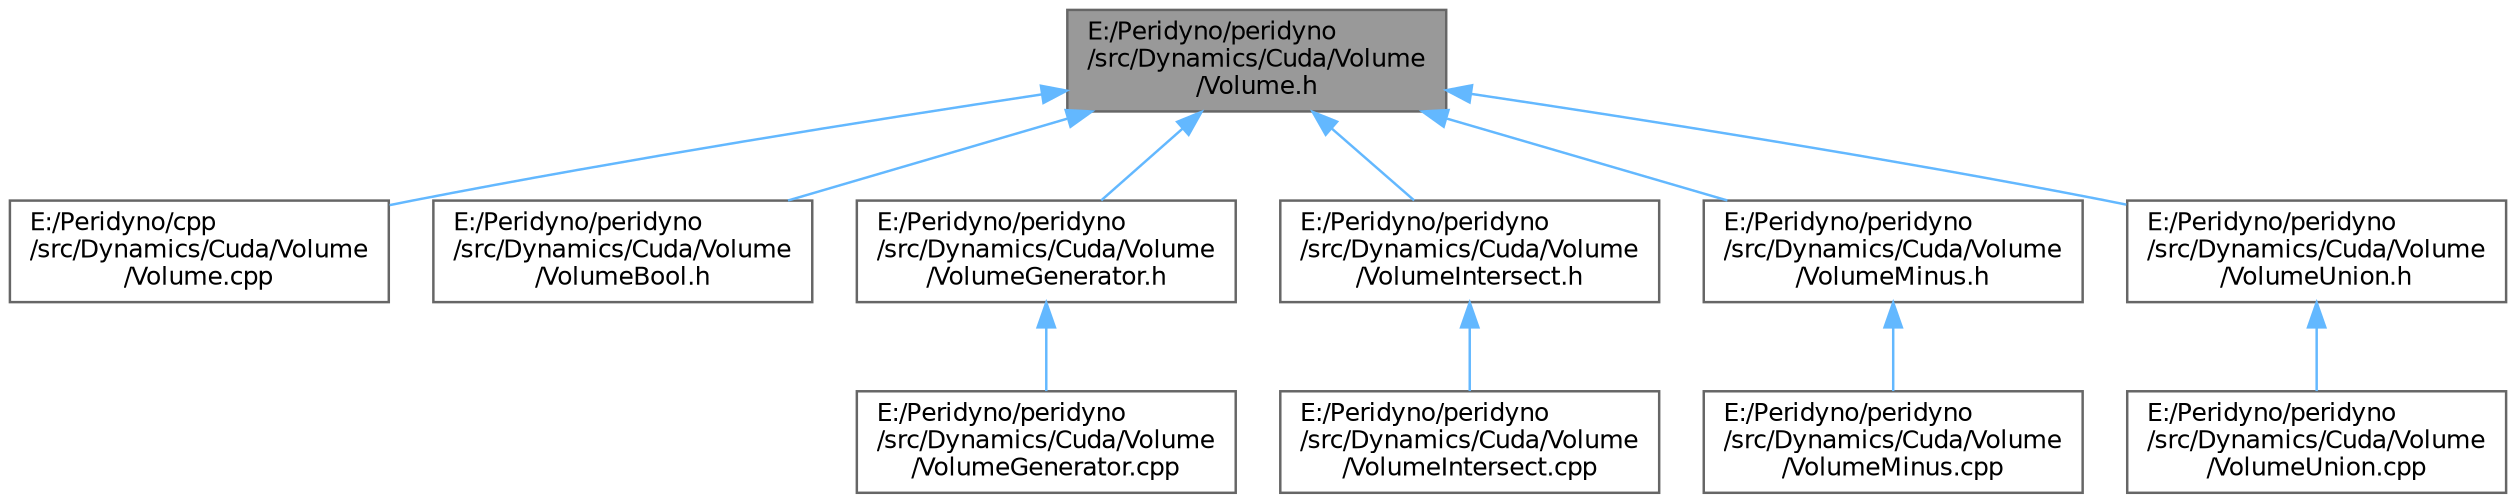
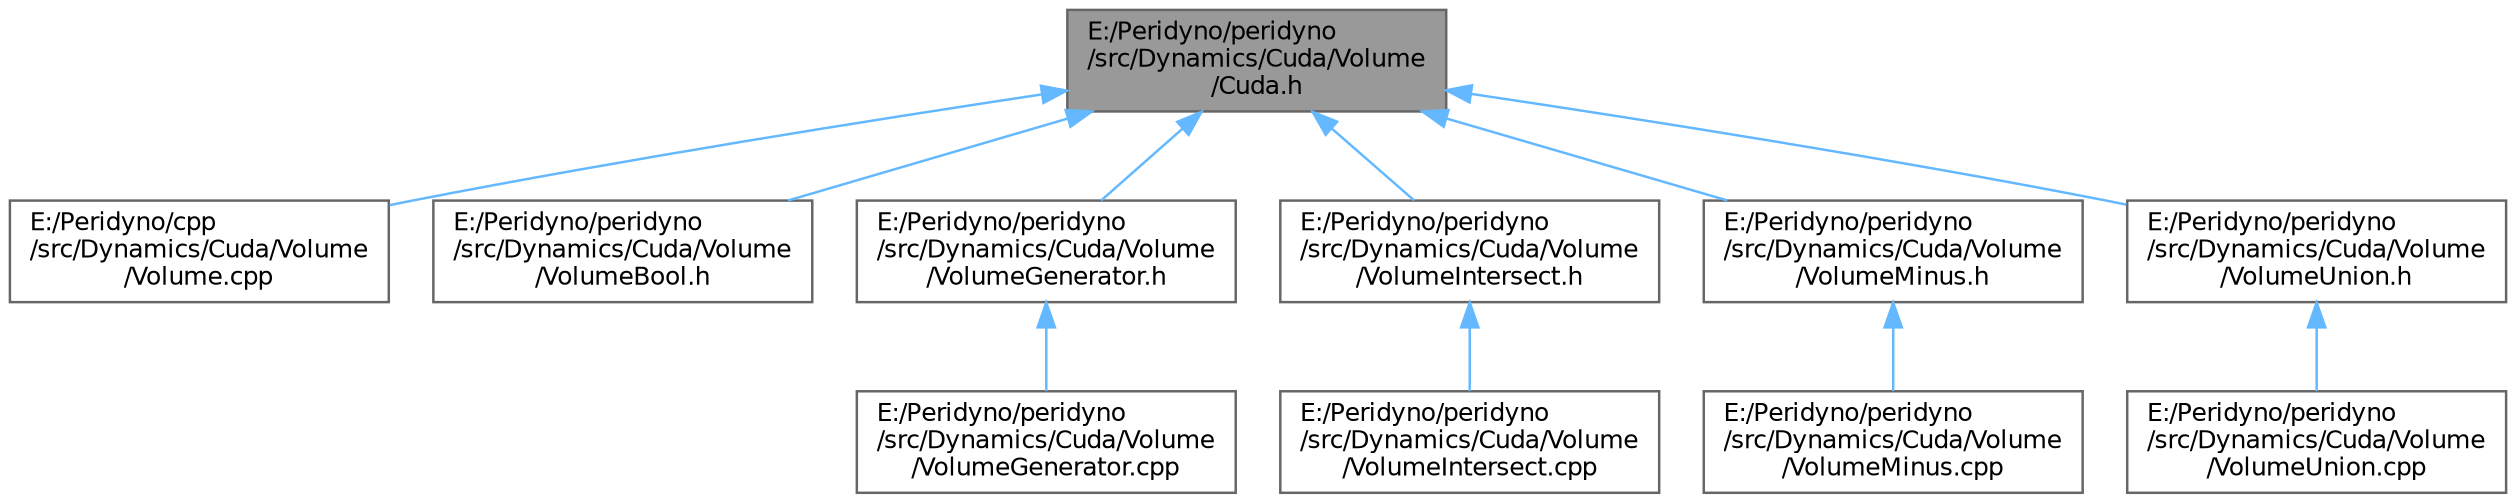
  digraph {
    node [color=grey40 fillcolor=white fontname=Helvetica fontsize=10 shape=box style=filled]
    edge [color=steelblue1 dir=back fontname=Helvetica fontsize=10 labelfontname=Helvetica labelfontsize=10 style=solid]
-   n1 [color=gray40 fillcolor=grey60 fontcolor=black height=0.2 label="E:/Peridyno/peridyno\l/src/Dynamics/Cuda/Volume\l/Volume.h" width=0.4]
+   n1 [color=gray40 fillcolor=grey60 fontcolor=black height=0.2 label="E:/Peridyno/peridyno\l/src/Dynamics/Cuda/Volume\l/Cuda.h" width=0.4]
    n2 [height=0.2 label="E:/Peridyno/cpp\l/src/Dynamics/Cuda/Volume\l/Volume.cpp" width=0.4]
    n3 [height=0.2 label="E:/Peridyno/peridyno\l/src/Dynamics/Cuda/Volume\l/VolumeBool.h" width=0.4]
    n4 [height=0.2 label="E:/Peridyno/peridyno\l/src/Dynamics/Cuda/Volume\l/VolumeGenerator.h" width=0.4]
    n5 [height=0.2 label="E:/Peridyno/peridyno\l/src/Dynamics/Cuda/Volume\l/VolumeIntersect.h" width=0.4]
    n6 [height=0.2 label="E:/Peridyno/peridyno\l/src/Dynamics/Cuda/Volume\l/VolumeMinus.h" width=0.4]
    n7 [height=0.2 label="E:/Peridyno/peridyno\l/src/Dynamics/Cuda/Volume\l/VolumeUnion.h" width=0.4]
    n8 [height=0.2 label="E:/Peridyno/peridyno\l/src/Dynamics/Cuda/Volume\l/VolumeGenerator.cpp" width=0.4]
    n9 [height=0.2 label="E:/Peridyno/peridyno\l/src/Dynamics/Cuda/Volume\l/VolumeIntersect.cpp" width=0.4]
    n10 [height=0.2 label="E:/Peridyno/peridyno\l/src/Dynamics/Cuda/Volume\l/VolumeMinus.cpp" width=0.4]
    n11 [height=0.2 label="E:/Peridyno/peridyno\l/src/Dynamics/Cuda/Volume\l/VolumeUnion.cpp" width=0.4]
    n1 -> n2
    n1 -> n3
    n1 -> n4
    n1 -> n5
    n1 -> n6
    n1 -> n7
    n4 -> n8
    n5 -> n9
    n6 -> n10
    n7 -> n11
  }
